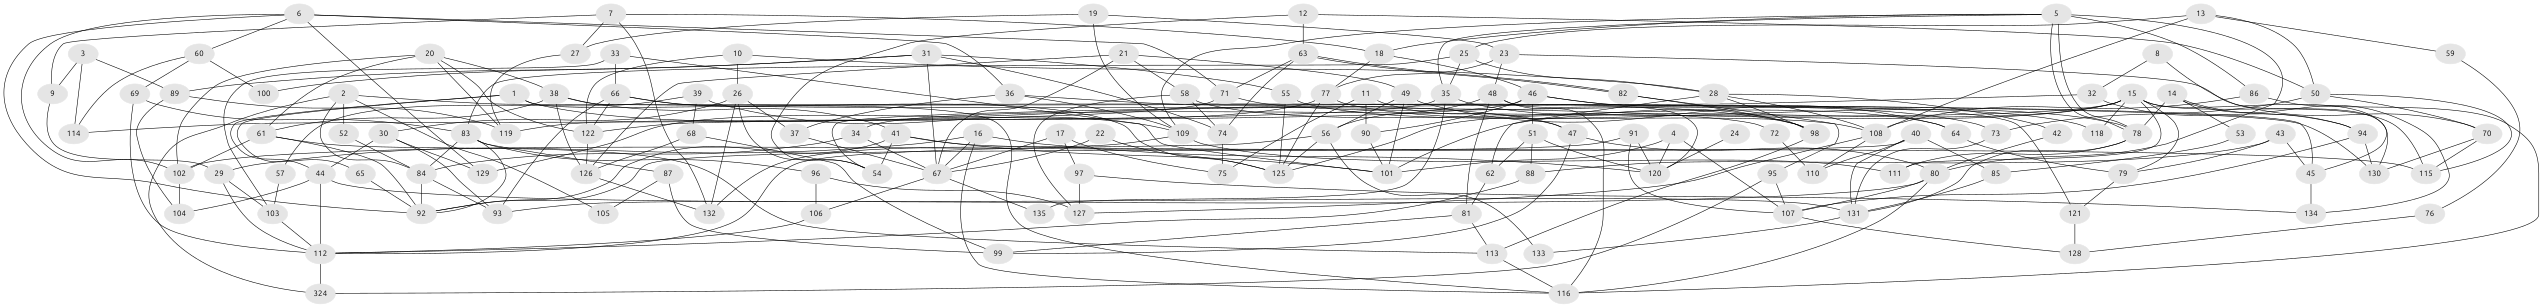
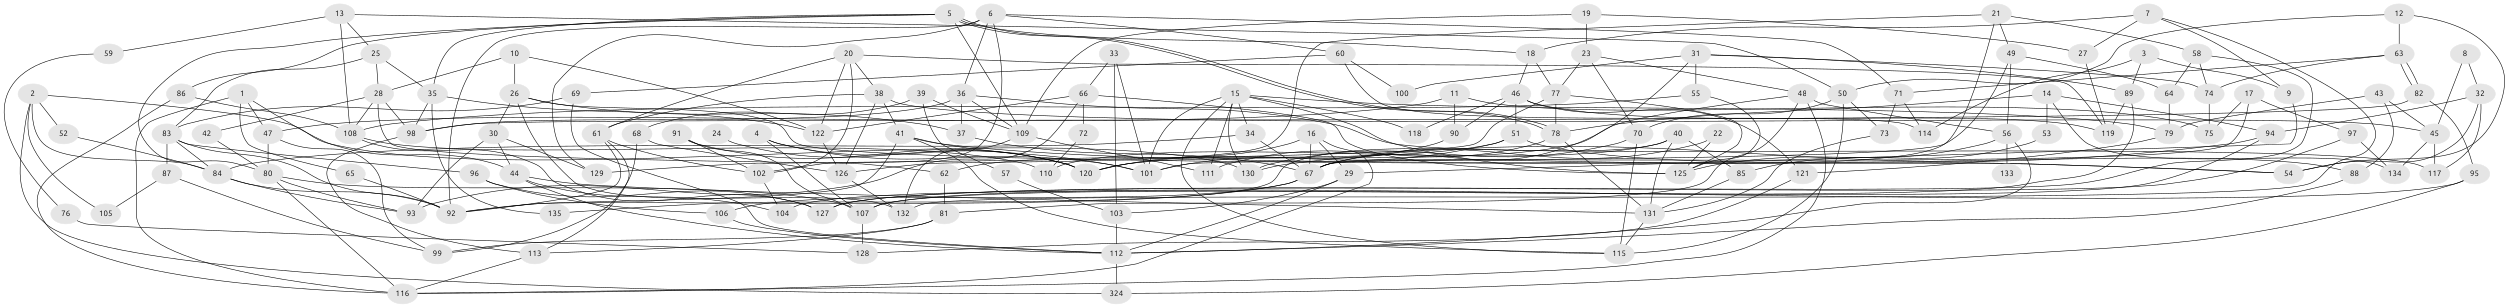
  graph {
    fontname=Ubuntu
    node [color=gray90 fontname=Ubuntu style=filled]
    edge [fontname=Ubuntu]
    1
    44
    47
    65
    116
    112
    131
    104
    80
    99
    92
    2
    52
    84
    105
    n16 [label=324]
    130
    93
    3
    9
    89
    114
    29
    119
    4
    101
    107
    120
    128
    5
    18
    35
    78
    86
    109
    46
    77
    122
    98
    135
    111
    108
    132
    6
    36
    60
    71
    102
    129
    37
+   117
    100
    69
    73
    7
    27
    8
    32
    45
    54
    94
    134
    103
    10
    26
    28
    30
    42
    62
    126
    11
    75
    90
    12
    50
    63
    115
    70
    74
    82
    13
    25
    59
    83
    76
    110
    127
    14
    53
    85
    15
    34
    79
    118
    125
    67
    121
    16
    106
    17
    97
    51
    19
    23
    48
    20
    38
    61
    41
    113
    21
    49
    58
    56
    64
    22
    81
    24
    87
    96
    31
    55
    33
    66
    72
    39
    57
    68
    40
    133
    43
    88
    95
    91
    1 -- 44
    1 -- 47
    1 -- 65
    1 -- 116
    44 -- 112
    44 -- 131
    44 -- 104
    47 -- 80
    47 -- 99
    65 -- 92
    112 -- n16
-   131 -- 133
+   131 -- 115
    80 -- 116
    80 -- 93
    80 -- 107
    2 -- 52
    2 -- 84
    2 -- 105
    2 -- n16
    2 -- 130
    52 -- 84
    84 -- 92
    84 -- 93
    3 -- 9
    3 -- 89
    3 -- 114
    9 -- 29
    89 -- 104
    89 -- 119
    29 -- 112
    29 -- 103
    4 -- 101
    4 -- 107
    4 -- 120
    107 -- 128
    5 -- 80
    5 -- 18
    5 -- 35
    5 -- 78
    5 -- 78
    5 -- 86
    5 -- 109
    18 -- 46
    18 -- 77
    35 -- 122
    35 -- 98
    35 -- 135
    78 -- 131
    78 -- 111
    86 -- 116
    86 -- 108
    109 -- 111
    109 -- 132
    46 -- 119
    46 -- 90
    46 -- 118
    46 -- 121
    46 -- 51
    77 -- 78
    77 -- 129
    77 -- 125
    122 -- 126
    98 -- 113
    108 -- 110
    108 -- 127
    6 -- 92
    6 -- 36
    6 -- 60
    6 -- 71
    6 -- 102
    6 -- 129
    36 -- 109
    36 -- 98
    36 -- 37
+   36 -- 117
    60 -- 114
    60 -- 100
    60 -- 69
    71 -- 114
    71 -- 73
    102 -- 104
    37 -- 67
    69 -- 112
    69 -- 83
    73 -- 131
    7 -- 9
    7 -- 18
    7 -- 132
    7 -- 27
    27 -- 119
    8 -- 32
    8 -- 45
+   32 -- 117
    32 -- 54
    32 -- 94
+   45 -- 117
    45 -- 134
    94 -- 130
    94 -- 107
    103 -- 112
    10 -- 122
    10 -- 26
    10 -- 28
    26 -- 132
    26 -- 37
    26 -- 54
    26 -- 30
    28 -- 98
    28 -- 108
    28 -- 42
    28 -- 62
    30 -- 44
    30 -- 93
    30 -- 129
    42 -- 80
    62 -- 81
    126 -- 132
    11 -- 47
    11 -- 75
    11 -- 90
    90 -- 101
    12 -- 54
    12 -- 50
    12 -- 63
    50 -- 73
    50 -- 115
    50 -- 70
    63 -- 71
    63 -- 74
    63 -- 82
    63 -- 82
    70 -- 130
    70 -- 115
    74 -- 75
    82 -- 98
    82 -- 95
    13 -- 108
    13 -- 50
    13 -- 25
    13 -- 59
    25 -- 35
    25 -- 28
    25 -- 83
    59 -- 76
    83 -- 92
    83 -- 84
    83 -- 87
    83 -- 96
    76 -- 128
    14 -- 78
    14 -- 94
    14 -- 134
    14 -- 53
    53 -- 85
    85 -- 131
    15 -- 130
    15 -- 101
    15 -- 111
    15 -- 115
    15 -- 34
    15 -- 79
    15 -- 118
    15 -- 125
    34 -- 84
    34 -- 67
    79 -- 121
    67 -- 135
    67 -- 106
    121 -- 128
    16 -- 116
    16 -- 29
    16 -- 120
    16 -- 67
    106 -- 112
    17 -- 75
    17 -- 67
    17 -- 97
    97 -- 134
    97 -- 127
    51 -- 120
    51 -- 62
    51 -- 88
    19 -- 109
    19 -- 27
    19 -- 23
    23 -- 77
    23 -- 70
    23 -- 48
    48 -- 116
    48 -- 120
    48 -- 56
    48 -- 81
    20 -- 119
    20 -- 122
    20 -- 102
    20 -- 38
    20 -- 61
    38 -- 45
    38 -- 126
    38 -- 61
    38 -- 41
    61 -- 92
    61 -- 102
    61 -- 113
    41 -- 92
    41 -- 101
    41 -- 54
    41 -- 115
    113 -- 116
    21 -- 126
    21 -- 67
    21 -- 49
    21 -- 58
    49 -- 101
    49 -- 56
    49 -- 64
    58 -- 74
    58 -- 127
    58 -- 64
    56 -- 112
    56 -- 125
    56 -- 133
    64 -- 79
    22 -- 125
    22 -- 67
    81 -- 99
    81 -- 113
    24 -- 120
    87 -- 99
    87 -- 105
    96 -- 127
    96 -- 106
    31 -- 89
    31 -- 100
    31 -- 74
    31 -- 67
    31 -- 55
    55 -- 108
    55 -- 125
    33 -- 101
    33 -- 103
    33 -- 66
    66 -- 93
    66 -- 122
    66 -- 125
    66 -- 72
    72 -- 110
    39 -- 109
    39 -- 57
    39 -- 68
    57 -- 103
    68 -- 99
    68 -- 126
    40 -- 131
    40 -- 92
    40 -- 110
    40 -- 85
    43 -- 45
    43 -- 79
    43 -- 88
    88 -- 112
    95 -- n16
    95 -- 107
    91 -- 107
    91 -- 120
    91 -- 102
  }
